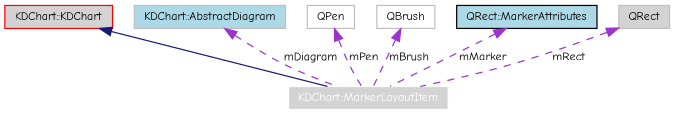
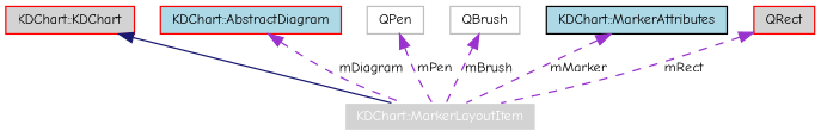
  digraph {
    fontname="Comic Neue"
    node [color=grey75 fillcolor=lightgrey fontname="Comic Neue" fontsize=10 shape=record style=filled]
    edge [color=darkorchid3 dir=back fontname="Comic Neue" fontsize=10 labelfontname=Helvetica labelfontsize=10 style=dashed]
    n1 [color=white fontcolor=white height=0.2 label="KDChart::MarkerLayoutItem" width=0.4]
    n2 [color=red height=0.2 label="KDChart::KDChart" width=0.4]
-   n3 [fillcolor=lightblue height=0.2 label="KDChart::AbstractDiagram" width=0.4]
+   n3 [color=red fillcolor=lightblue height=0.2 label="KDChart::AbstractDiagram" width=0.4]
    n4 [fillcolor=white height=0.2 label=QPen width=0.4]
    n5 [fillcolor=white height=0.2 label=QBrush width=0.4]
-   n6 [color=black fillcolor=lightblue height=0.2 label="QRect::MarkerAttributes" width=0.4]
-   n7 [height=0.2 label=QRect width=0.4]
+   n6 [color=black fillcolor=lightblue height=0.2 label="KDChart::MarkerAttributes" width=0.4]
+   n7 [color=red height=0.2 label=QRect width=0.4]
    n2 -> n1 [color=midnightblue style=solid]
    n3 -> n1 [label=mDiagram]
    n4 -> n1 [label=mPen]
    n5 -> n1 [label=mBrush]
    n6 -> n1 [label=mMarker]
    n7 -> n1 [label=mRect]
  }
